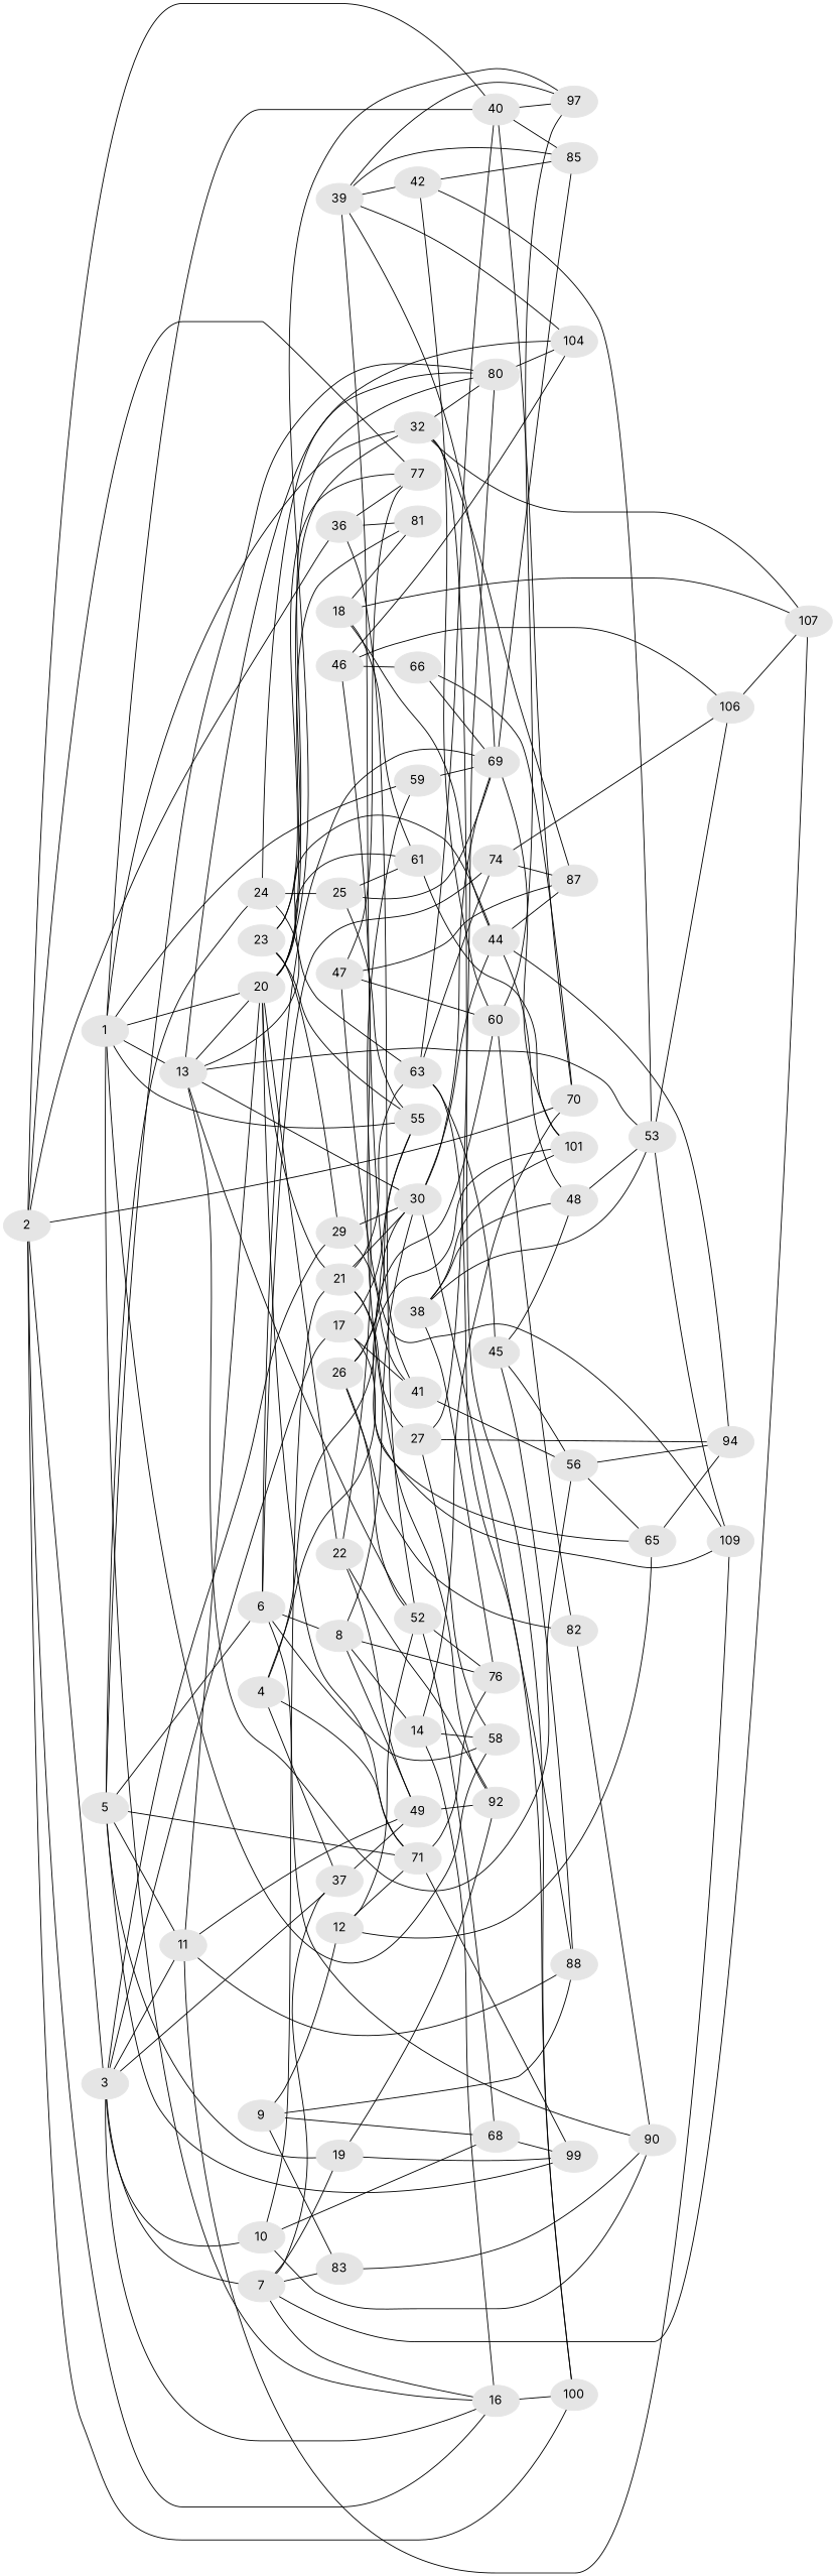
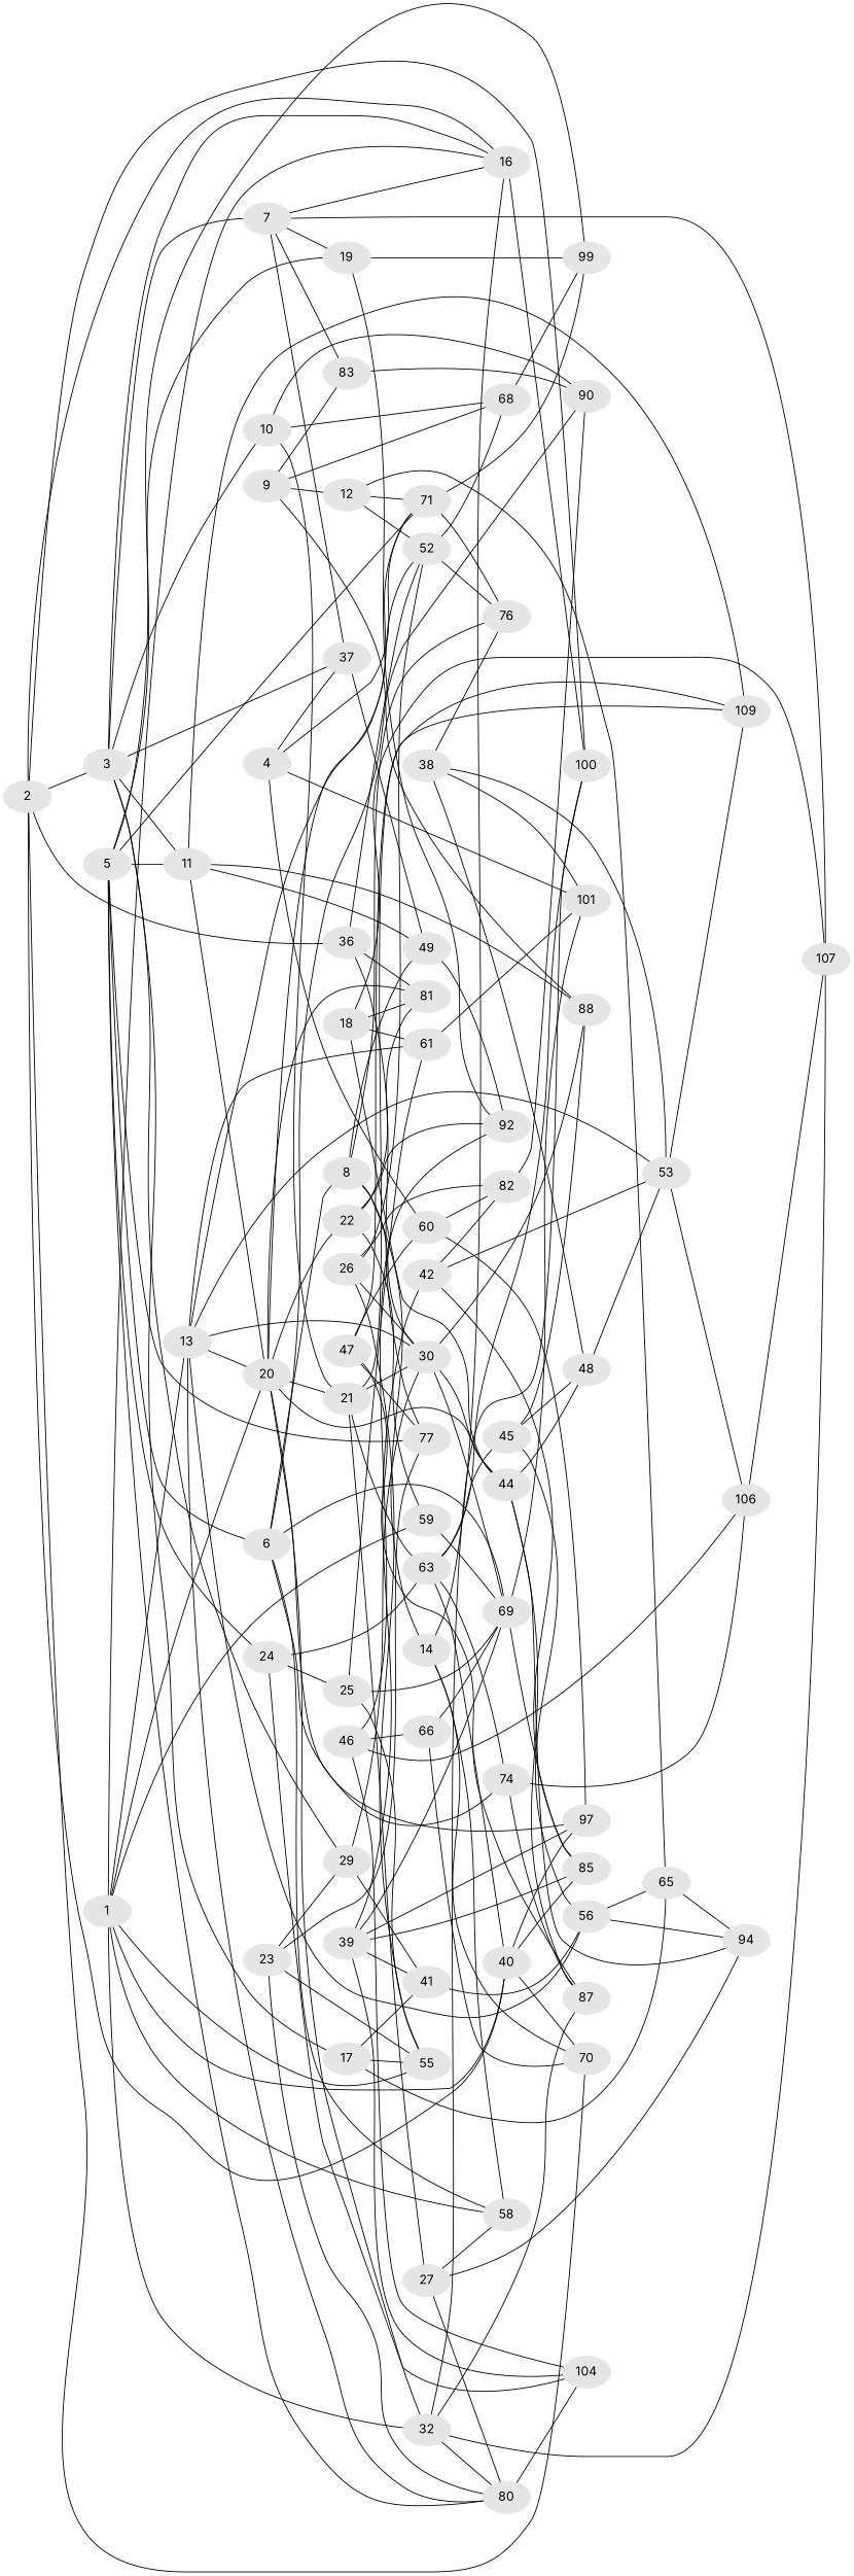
  graph {
    fontname=Inter
    rankdir=LR
    node [color=gray90 fontname=Inter style=filled]
    edge [fontname=Inter]
    1 [super="+15"]
    13 [super="+63+62"]
    16 [super="+67"]
    20 [super="+113+35"]
    32 [super="+91"]
    40 [super="+51"]
    55 [super="+108"]
    58
    59
    80 [super="+105"]
    30 [super="+102+88"]
    52 [super="+95"]
    53 [super="+96"]
    56 [super="+75"]
    61
    100
    71 [super="+103"]
    21 [super="+73"]
    44 [super="+97"]
    81
    22
    n22 [label=97]
    107
    87
    70
    85
    69 [super="+93+110"]
    2 [super="+89"]
    3 [super="+31+112"]
    36
    7 [super="+78"]
    10
    11 [super="+34"]
    17
    29
    37
    77
    19
    83
    90
    68
    49
    n43 [label=88]
    109
    65
    41
    4
    60
    101
    82
    99
    76
    5 [super="+79+50"]
    6 [super="+111"]
    24
    8 [super="+43"]
    74
    92
    n59 [label=63 super="+72"]
    25
    104
    14
    106
    9
    12
    27
    94
    48
    18
    45
    23
    26
    38 [super="+84"]
    39 [super="+57"]
    42
    46
    66
    47
    1 -- 13
    1 -- 16
    1 -- 20
    1 -- 32
    1 -- 40
    1 -- 55
    1 -- 58
    1 -- 59
    13 -- 20
    13 -- 80
    13 -- 30
    13 -- 52
    13 -- 53
    13 -- 56
    13 -- 61
    16 -- 100
    20 -- 32
    20 -- 71
    20 -- 21
    20 -- 44
    20 -- 81
    20 -- 22
    20 -- n22
    32 -- 80
    32 -- 100
    32 -- 107
    32 -- 87
    40 -- n22
    40 -- 70
    40 -- 85
    59 -- 69
    80 -- 104
    30 -- 44
    30 -- 69
    30 -- n43
    52 -- 68
    52 -- 76
    53 -- 109
    53 -- 106
    56 -- 65
    56 -- 94
    61 -- 101
    71 -- 99
    71 -- 76
    21 -- 30
    21 -- 109
    21 -- n59
    21 -- 27
    44 -- 87
    44 -- 94
    44 -- 48
    22 -- 59
-   22 -- 49
+   22 -- 81
    22 -- 92
    69 -- 85
    69 -- 101
    2 -- 16
    2 -- 40
    2 -- 100
    2 -- 70
    2 -- 3
    2 -- 36
    3 -- 16
    3 -- 7
    3 -- 10
    3 -- 11
    3 -- 17
    3 -- 29
    3 -- 37
    36 -- 52
    36 -- 81
    36 -- 77
    7 -- 16
    7 -- 107
    7 -- 37
    7 -- 19
    7 -- 83
    10 -- 21
    10 -- 90
    10 -- 68
    11 -- 20
    11 -- 49
    11 -- n43
    11 -- 109
    17 -- 55
    17 -- 65
    17 -- 41
    29 -- 30
    29 -- 41
    37 -- 49
    19 -- 99
    19 -- 92
    83 -- 90
    68 -- 99
    49 -- 92
    65 -- 94
    41 -- 56
    4 -- 71
    4 -- 37
    4 -- 60
    4 -- 101
    60 -- n22
    60 -- 82
    82 -- 90
    5 -- 80
    5 -- 71
    5 -- 11
-   2 -- 77
+   5 -- 77
    5 -- 19
    5 -- 99
    5 -- 6
    5 -- 24
    6 -- 58
    6 -- 69
    6 -- 90
    6 -- 8
    6 -- 74
    24 -- n59
    24 -- 25
    24 -- 104
    8 -- 30
    8 -- 49
    8 -- 76
    8 -- 14
    74 -- 87
    74 -- 106
    n59 -- 40
    n59 -- 100
    n59 -- 74
    n59 -- 45
    25 -- 55
    25 -- 61
    25 -- 69
    14 -- 16
    14 -- 58
    14 -- 70
    106 -- 107
    9 -- 83
    9 -- 68
    9 -- n43
    9 -- 12
    12 -- 52
    12 -- 71
    12 -- 65
    27 -- 58
    27 -- 80
    27 -- 94
    48 -- 53
    18 -- 61
    18 -- 44
    18 -- 81
    18 -- 107
    45 -- 56
    45 -- n43
    45 -- 48
    23 -- 55
    23 -- 80
    23 -- 29
    23 -- 77
    26 -- 55
    26 -- 30
    26 -- 52
    26 -- 82
    38 -- 53
    38 -- 101
    38 -- 76
    38 -- 48
    39 -- n22
    39 -- 85
    39 -- 69
    39 -- 41
    39 -- 104
    39 -- 42
    42 -- 53
    42 -- 85
-   42 -- 60
+   42 -- 82
    46 -- 92
    46 -- 104
    46 -- 106
    46 -- 66
    66 -- 70
    66 -- 69
    47 -- 87
    47 -- 77
    47 -- 109
    47 -- 60
  }
